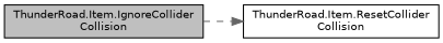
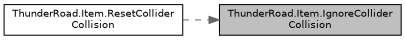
  digraph {
    rankdir=LR
    node [color=black fontname=Helvetica fontsize=10 shape=record style=filled]
    n1 [fillcolor=grey75 fontcolor=black height=0.2 label="ThunderRoad.Item.IgnoreCollider\lCollision" width=0.4]
    n2 [fillcolor=white height=0.2 label="ThunderRoad.Item.ResetCollider\lCollision" width=0.4]
-   n1 -> n2 [color=gray40 fontname=Helvetica fontsize=10 labelfontname=Helvetica labelfontsize=10 style=dashed]
+   n2 -> n1 [color=gray40 fontname=Helvetica fontsize=10 labelfontname=Helvetica labelfontsize=10 style=dashed]
  }
